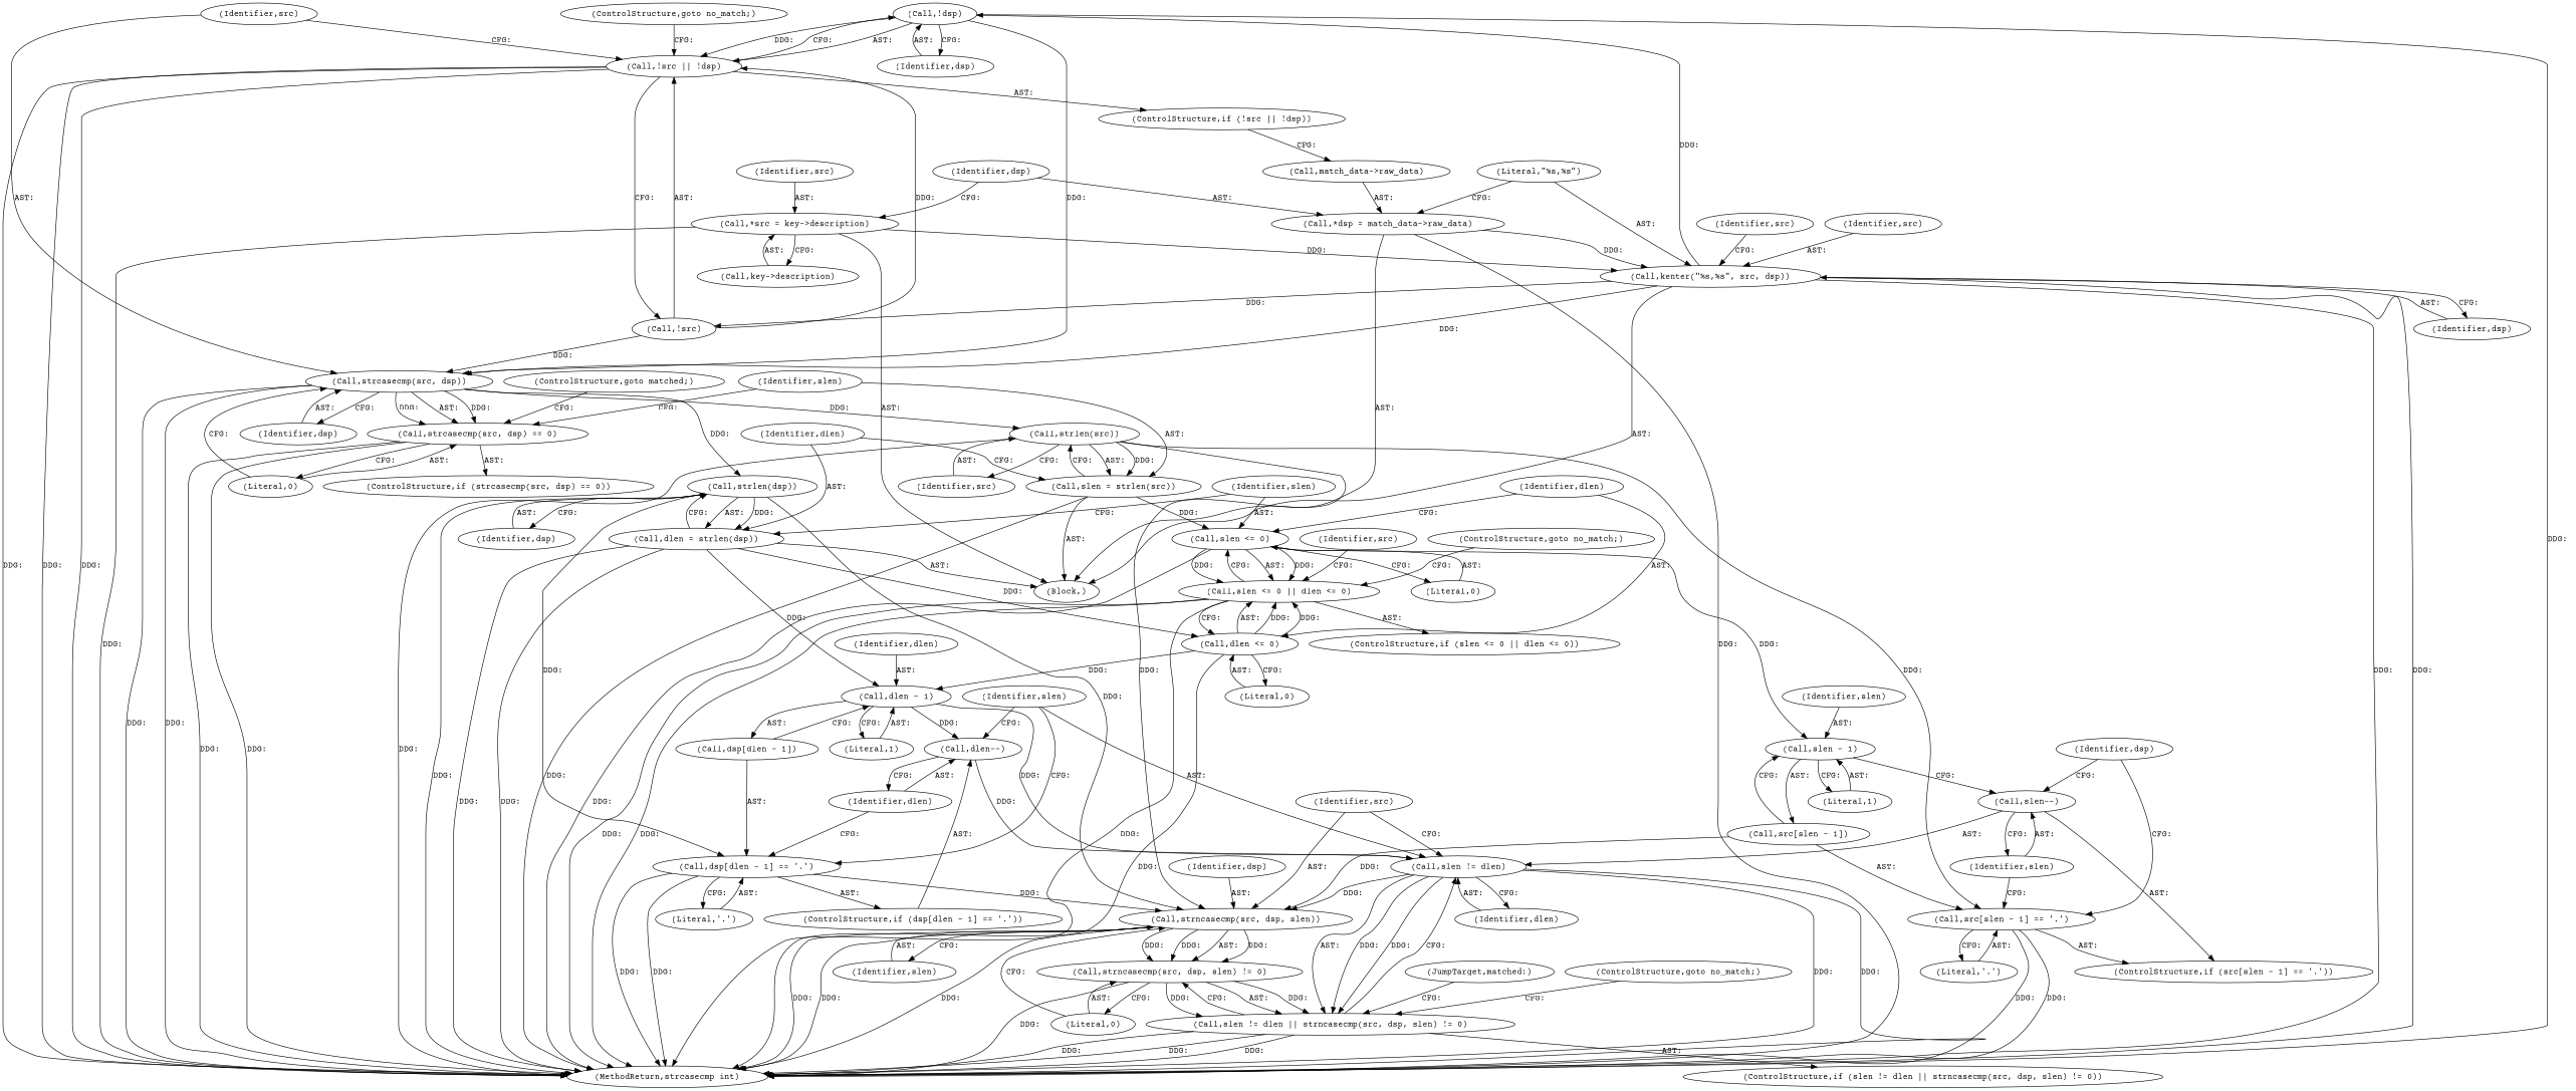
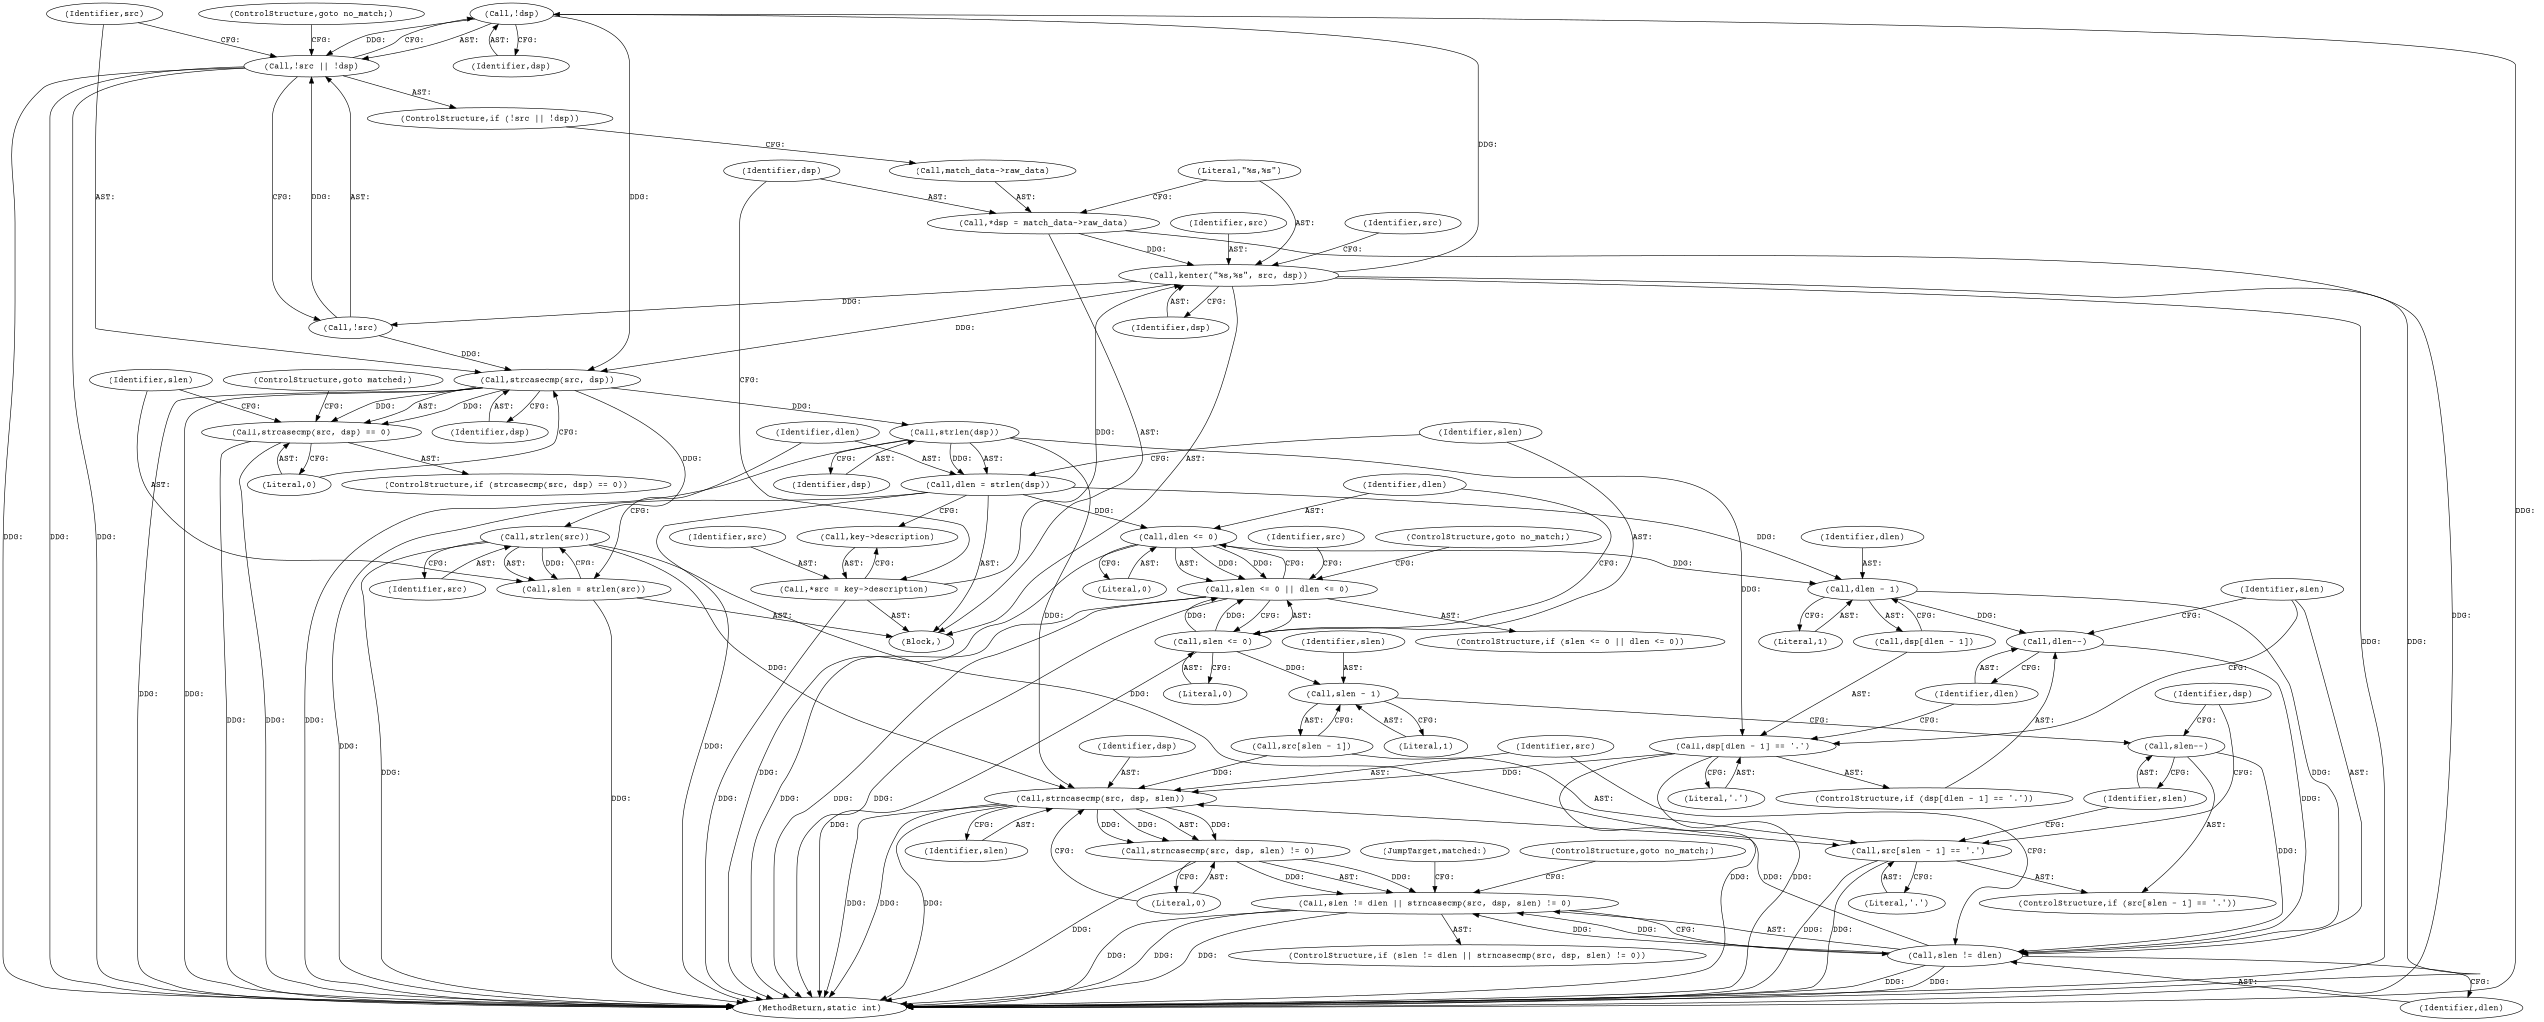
  digraph {
    fontname="Courier Prime"
    node [fontname="Courier Prime"]
    edge [fontname="Courier Prime"]
    n1 [label="(Call,!dsp)"]
    n2 [label="(Call,!src || !dsp)"]
    n3 [label="(Call,strcasecmp(src, dsp))"]
-   n4 [label="(MethodReturn,strcasecmp int)"]
+   n4 [label="(MethodReturn,static int)"]
    n5 [label="(Identifier,dsp)"]
    n6 [label="(Call,!src)"]
    n7 [label="(ControlStructure,if (!src || !dsp))"]
    n8 [label="(Call,strcasecmp(src, dsp) == 0)"]
    n9 [label="(Call,strlen(src))"]
    n10 [label="(Call,strlen(dsp))"]
    n11 [label="(Identifier,dsp)"]
    n12 [label="(Call,kenter(\"%s,%s\", src, dsp))"]
    n13 [label="(Identifier,dsp)"]
    n14 [label="(Block,)"]
    n15 [label="(Call,*src = key->description)"]
    n16 [label="(Call,key->description)"]
    n17 [label="(Call,*dsp = match_data->raw_data)"]
    n18 [label="(Call,match_data->raw_data)"]
    n19 [label="(Literal,0)"]
    n20 [label="(ControlStructure,if (strcasecmp(src, dsp) == 0))"]
    n21 [label="(Call,slen = strlen(src))"]
    n22 [label="(Call,strncasecmp(src, dsp, slen))"]
    n23 [label="(Call,src[slen - 1] == '.')"]
    n24 [label="(Identifier,src)"]
    n25 [label="(Call,dlen = strlen(dsp))"]
    n26 [label="(Call,dsp[dlen - 1] == '.')"]
    n27 [label="(Identifier,dsp)"]
    n28 [label="(Call,slen <= 0)"]
    n29 [label="(Call,strncasecmp(src, dsp, slen) != 0)"]
    n30 [label="(Identifier,slen)"]
    n31 [label="(ControlStructure,if (src[slen - 1] == '.'))"]
    n32 [label="(Literal,'.')"]
    n33 [label="(Call,slen <= 0 || dlen <= 0)"]
    n34 [label="(Call,slen - 1)"]
    n35 [label="(Literal,0)"]
    n36 [label="(Call,dlen <= 0)"]
    n37 [label="(ControlStructure,if (slen <= 0 || dlen <= 0))"]
    n38 [label="(Call,slen--)"]
    n39 [label="(Call,src[slen - 1])"]
    n40 [label="(Literal,1)"]
    n41 [label="(Call,dlen - 1)"]
    n42 [label="(Literal,0)"]
    n43 [label="(Call,slen != dlen)"]
    n44 [label="(Identifier,slen)"]
    n45 [label="(Call,slen != dlen || strncasecmp(src, dsp, slen) != 0)"]
    n46 [label="(Identifier,dlen)"]
    n47 [label="(ControlStructure,if (slen != dlen || strncasecmp(src, dsp, slen) != 0))"]
    n48 [label="(Literal,0)"]
    n49 [label="(ControlStructure,if (dsp[dlen - 1] == '.'))"]
    n50 [label="(Literal,'.')"]
    n51 [label="(Call,dlen--)"]
    n52 [label="(Literal,1)"]
    n53 [label="(Call,dsp[dlen - 1])"]
    n54 [label="(Identifier,dlen)"]
    n55 [label="(Identifier,dsp)"]
    n56 [label="(Identifier,src)"]
    n57 [label="(Identifier,slen)"]
    n58 [label="(Identifier,slen)"]
    n59 [label="(ControlStructure,goto no_match;)"]
    n60 [label="(Literal,\"%s,%s\")"]
    n61 [label="(Identifier,src)"]
    n62 [label="(Identifier,src)"]
    n63 [label="(Identifier,dlen)"]
    n64 [label="(JumpTarget,matched:)"]
    n65 [label="(Identifier,dlen)"]
    n66 [label="(Identifier,slen)"]
    n67 [label="(Identifier,src)"]
    n68 [label="(ControlStructure,goto no_match;)"]
    n69 [label="(Identifier,src)"]
    n70 [label="(Identifier,slen)"]
    n71 [label="(Identifier,src)"]
    n72 [label="(Identifier,dsp)"]
    n73 [label="(ControlStructure,goto no_match;)"]
    n74 [label="(ControlStructure,goto matched;)"]
    n75 [label="(Identifier,dlen)"]
    n76 [label="(Identifier,dsp)"]
    n1 -> n2 [label="AST: "]
    n1 -> n2 [label="DDG: "]
    n1 -> n3 [label="DDG: "]
    n1 -> n4 [label="DDG: "]
    n1 -> n5 [label="CFG: "]
    n2 -> n1 [label="CFG: "]
    n2 -> n4 [label="DDG: "]
    n2 -> n4 [label="DDG: "]
    n2 -> n4 [label="DDG: "]
    n2 -> n6 [label="CFG: "]
    n2 -> n7 [label="AST: "]
    n3 -> n4 [label="DDG: "]
    n3 -> n4 [label="DDG: "]
    n3 -> n8 [label="AST: "]
    n3 -> n8 [label="DDG: "]
    n3 -> n8 [label="DDG: "]
    n3 -> n9 [label="DDG: "]
    n3 -> n10 [label="DDG: "]
    n3 -> n11 [label="CFG: "]
    n5 -> n1 [label="AST: "]
    n6 -> n2 [label="AST: "]
    n6 -> n2 [label="DDG: "]
    n6 -> n3 [label="DDG: "]
    n7 -> n18 [label="CFG: "]
    n8 -> n4 [label="DDG: "]
    n8 -> n4 [label="DDG: "]
    n8 -> n19 [label="CFG: "]
    n8 -> n20 [label="AST: "]
    n9 -> n4 [label="DDG: "]
    n9 -> n21 [label="AST: "]
    n9 -> n21 [label="DDG: "]
    n9 -> n22 [label="DDG: "]
    n9 -> n23 [label="DDG: "]
    n9 -> n24 [label="CFG: "]
    n10 -> n4 [label="DDG: "]
    n10 -> n22 [label="DDG: "]
    n10 -> n25 [label="AST: "]
    n10 -> n25 [label="DDG: "]
    n10 -> n26 [label="DDG: "]
    n10 -> n27 [label="CFG: "]
    n11 -> n3 [label="AST: "]
    n12 -> n1 [label="DDG: "]
    n12 -> n3 [label="DDG: "]
    n12 -> n4 [label="DDG: "]
    n12 -> n4 [label="DDG: "]
    n12 -> n6 [label="DDG: "]
    n12 -> n13 [label="CFG: "]
    n12 -> n14 [label="AST: "]
    n13 -> n12 [label="AST: "]
    n15 -> n4 [label="DDG: "]
    n15 -> n12 [label="DDG: "]
    n15 -> n14 [label="AST: "]
    n15 -> n16 [label="CFG: "]
    n16 -> n15 [label="AST: "]
    n17 -> n4 [label="DDG: "]
    n17 -> n12 [label="DDG: "]
    n17 -> n14 [label="AST: "]
    n18 -> n17 [label="AST: "]
    n19 -> n3 [label="CFG: "]
    n19 -> n8 [label="AST: "]
    n21 -> n4 [label="DDG: "]
    n21 -> n9 [label="CFG: "]
    n21 -> n14 [label="AST: "]
-   n21 -> n28 [label="DDG: "]
    n22 -> n4 [label="DDG: "]
    n22 -> n4 [label="DDG: "]
    n22 -> n4 [label="DDG: "]
    n22 -> n29 [label="AST: "]
    n22 -> n29 [label="DDG: "]
    n22 -> n29 [label="DDG: "]
    n22 -> n29 [label="DDG: "]
    n22 -> n30 [label="CFG: "]
    n23 -> n4 [label="DDG: "]
    n23 -> n4 [label="DDG: "]
    n23 -> n31 [label="AST: "]
    n23 -> n32 [label="CFG: "]
    n24 -> n9 [label="AST: "]
    n25 -> n4 [label="DDG: "]
    n25 -> n4 [label="DDG: "]
-   n25 -> n10 [label="CFG: "]
+   n25 -> n16 [label="CFG: "]
    n25 -> n14 [label="AST: "]
    n25 -> n36 [label="DDG: "]
    n25 -> n41 [label="DDG: "]
    n26 -> n4 [label="DDG: "]
    n26 -> n4 [label="DDG: "]
    n26 -> n22 [label="DDG: "]
    n26 -> n49 [label="AST: "]
    n26 -> n50 [label="CFG: "]
    n27 -> n10 [label="AST: "]
    n28 -> n4 [label="DDG: "]
    n28 -> n33 [label="AST: "]
    n28 -> n33 [label="DDG: "]
    n28 -> n33 [label="DDG: "]
    n28 -> n34 [label="DDG: "]
    n28 -> n35 [label="CFG: "]
    n29 -> n4 [label="DDG: "]
    n29 -> n45 [label="AST: "]
    n29 -> n45 [label="DDG: "]
    n29 -> n45 [label="DDG: "]
    n29 -> n48 [label="CFG: "]
    n30 -> n22 [label="AST: "]
    n32 -> n23 [label="AST: "]
    n33 -> n4 [label="DDG: "]
    n33 -> n4 [label="DDG: "]
    n33 -> n4 [label="DDG: "]
    n33 -> n28 [label="CFG: "]
    n33 -> n36 [label="CFG: "]
    n33 -> n37 [label="AST: "]
    n34 -> n38 [label="CFG: "]
    n34 -> n39 [label="AST: "]
    n34 -> n40 [label="CFG: "]
    n35 -> n28 [label="AST: "]
    n36 -> n4 [label="DDG: "]
    n36 -> n33 [label="AST: "]
    n36 -> n33 [label="DDG: "]
    n36 -> n33 [label="DDG: "]
    n36 -> n41 [label="DDG: "]
    n36 -> n42 [label="CFG: "]
    n38 -> n31 [label="AST: "]
-   n38 -> n43 [label="AST: "]
+   n38 -> n43 [label="DDG: "]
    n38 -> n44 [label="CFG: "]
    n39 -> n22 [label="DDG: "]
    n39 -> n23 [label="AST: "]
    n39 -> n34 [label="CFG: "]
    n40 -> n34 [label="AST: "]
    n41 -> n43 [label="DDG: "]
    n41 -> n51 [label="DDG: "]
    n41 -> n52 [label="CFG: "]
    n41 -> n53 [label="AST: "]
    n42 -> n36 [label="AST: "]
    n43 -> n4 [label="DDG: "]
    n43 -> n4 [label="DDG: "]
    n43 -> n22 [label="DDG: "]
    n43 -> n45 [label="AST: "]
    n43 -> n45 [label="DDG: "]
    n43 -> n45 [label="DDG: "]
    n43 -> n46 [label="CFG: "]
    n44 -> n23 [label="CFG: "]
    n44 -> n38 [label="AST: "]
    n45 -> n4 [label="DDG: "]
    n45 -> n4 [label="DDG: "]
    n45 -> n4 [label="DDG: "]
-   n45 -> n29 [label="CFG: "]
    n45 -> n43 [label="CFG: "]
    n45 -> n47 [label="AST: "]
    n46 -> n43 [label="AST: "]
    n48 -> n22 [label="CFG: "]
    n48 -> n29 [label="AST: "]
    n49 -> n51 [label="AST: "]
    n50 -> n26 [label="AST: "]
    n51 -> n43 [label="DDG: "]
    n51 -> n54 [label="CFG: "]
    n52 -> n41 [label="AST: "]
    n53 -> n26 [label="AST: "]
    n53 -> n41 [label="CFG: "]
    n54 -> n26 [label="CFG: "]
    n54 -> n51 [label="AST: "]
    n55 -> n23 [label="CFG: "]
    n55 -> n38 [label="CFG: "]
    n56 -> n33 [label="CFG: "]
    n57 -> n8 [label="CFG: "]
    n57 -> n21 [label="AST: "]
    n58 -> n26 [label="CFG: "]
    n58 -> n43 [label="AST: "]
    n58 -> n51 [label="CFG: "]
    n59 -> n33 [label="CFG: "]
    n60 -> n12 [label="AST: "]
    n60 -> n17 [label="CFG: "]
    n61 -> n2 [label="CFG: "]
    n61 -> n3 [label="AST: "]
    n62 -> n15 [label="AST: "]
    n63 -> n21 [label="CFG: "]
    n63 -> n25 [label="AST: "]
    n64 -> n45 [label="CFG: "]
    n65 -> n28 [label="CFG: "]
    n65 -> n36 [label="AST: "]
    n66 -> n25 [label="CFG: "]
    n66 -> n28 [label="AST: "]
    n67 -> n12 [label="CFG: "]
    n68 -> n45 [label="CFG: "]
    n69 -> n12 [label="AST: "]
    n70 -> n34 [label="AST: "]
    n71 -> n22 [label="AST: "]
    n71 -> n43 [label="CFG: "]
    n72 -> n22 [label="AST: "]
    n73 -> n2 [label="CFG: "]
    n74 -> n8 [label="CFG: "]
    n75 -> n41 [label="AST: "]
    n76 -> n15 [label="CFG: "]
    n76 -> n17 [label="AST: "]
  }
